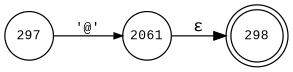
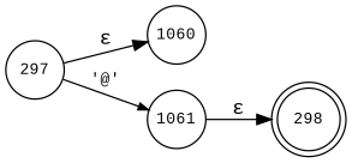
  digraph {
    fontname="Liberation Mono"
    rankdir=LR
    node [fixedsize=true fontname="Liberation Mono" fontsize=11 shape=circle peripheries=1]
    edge [fontname="Liberation Mono"]
    n1 [label=298 shape=doublecircle width=.6 peripheries=""]
-   n3 [label=2061 width=.55]
+   n2 [label=1060 width=.55]
+   n3 [label=1061 width=.55]
    n4 [label=297 width=.55]
    n3 -> n1 [label="&epsilon;"]
+   n4 -> n2 [label="&epsilon;"]
    n4 -> n3 [arrowhead=normal arrowsize=.7 fontsize=11 label="'@'"]
  }
